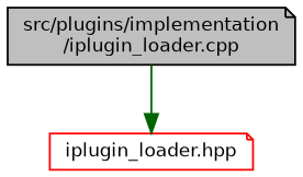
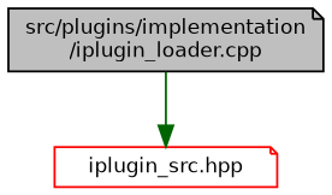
  digraph {
    node [fontname=Helvetica fontsize=10 shape=note style=filled]
    n1 [color=black fillcolor=grey75 fontcolor=black height=0.2 label="src/plugins/implementation\l/iplugin_loader.cpp" width=0.4]
-   n2 [color=red fillcolor=white height=0.2 label="iplugin_loader.hpp" width=0.4]
+   n2 [color=red fillcolor=white height=0.2 label="iplugin_src.hpp" width=0.4]
    n1 -> n2 [color=darkgreen fontname=Helvetica fontsize=10 labelfontname=Helvetica labelfontsize=10 style=solid]
  }
